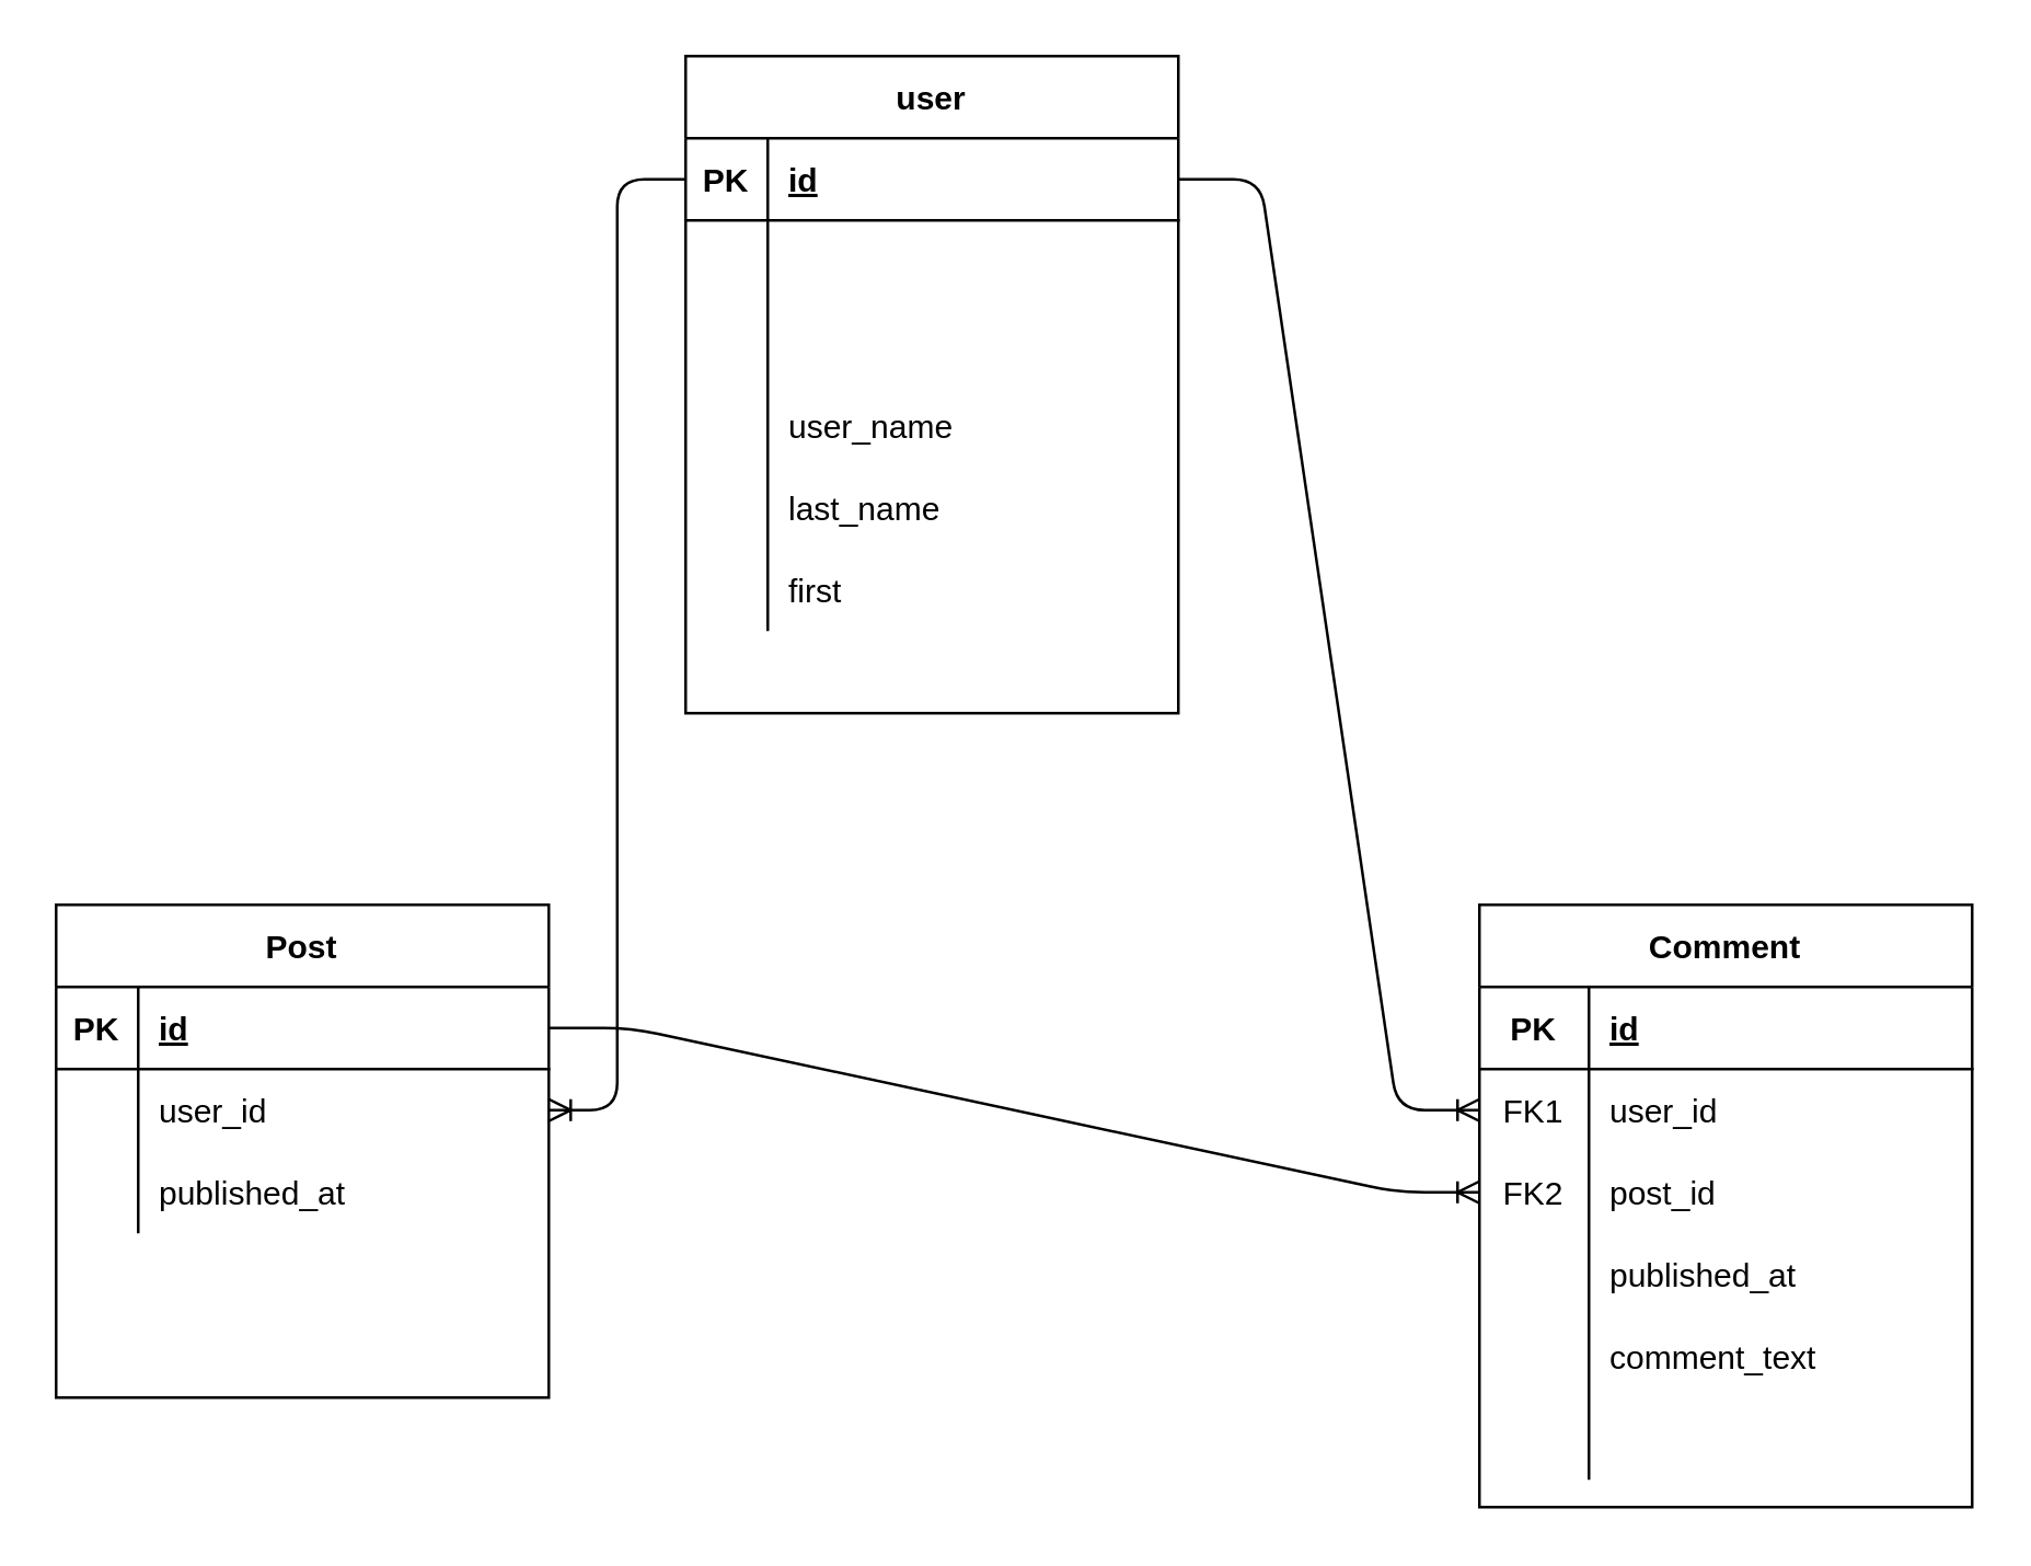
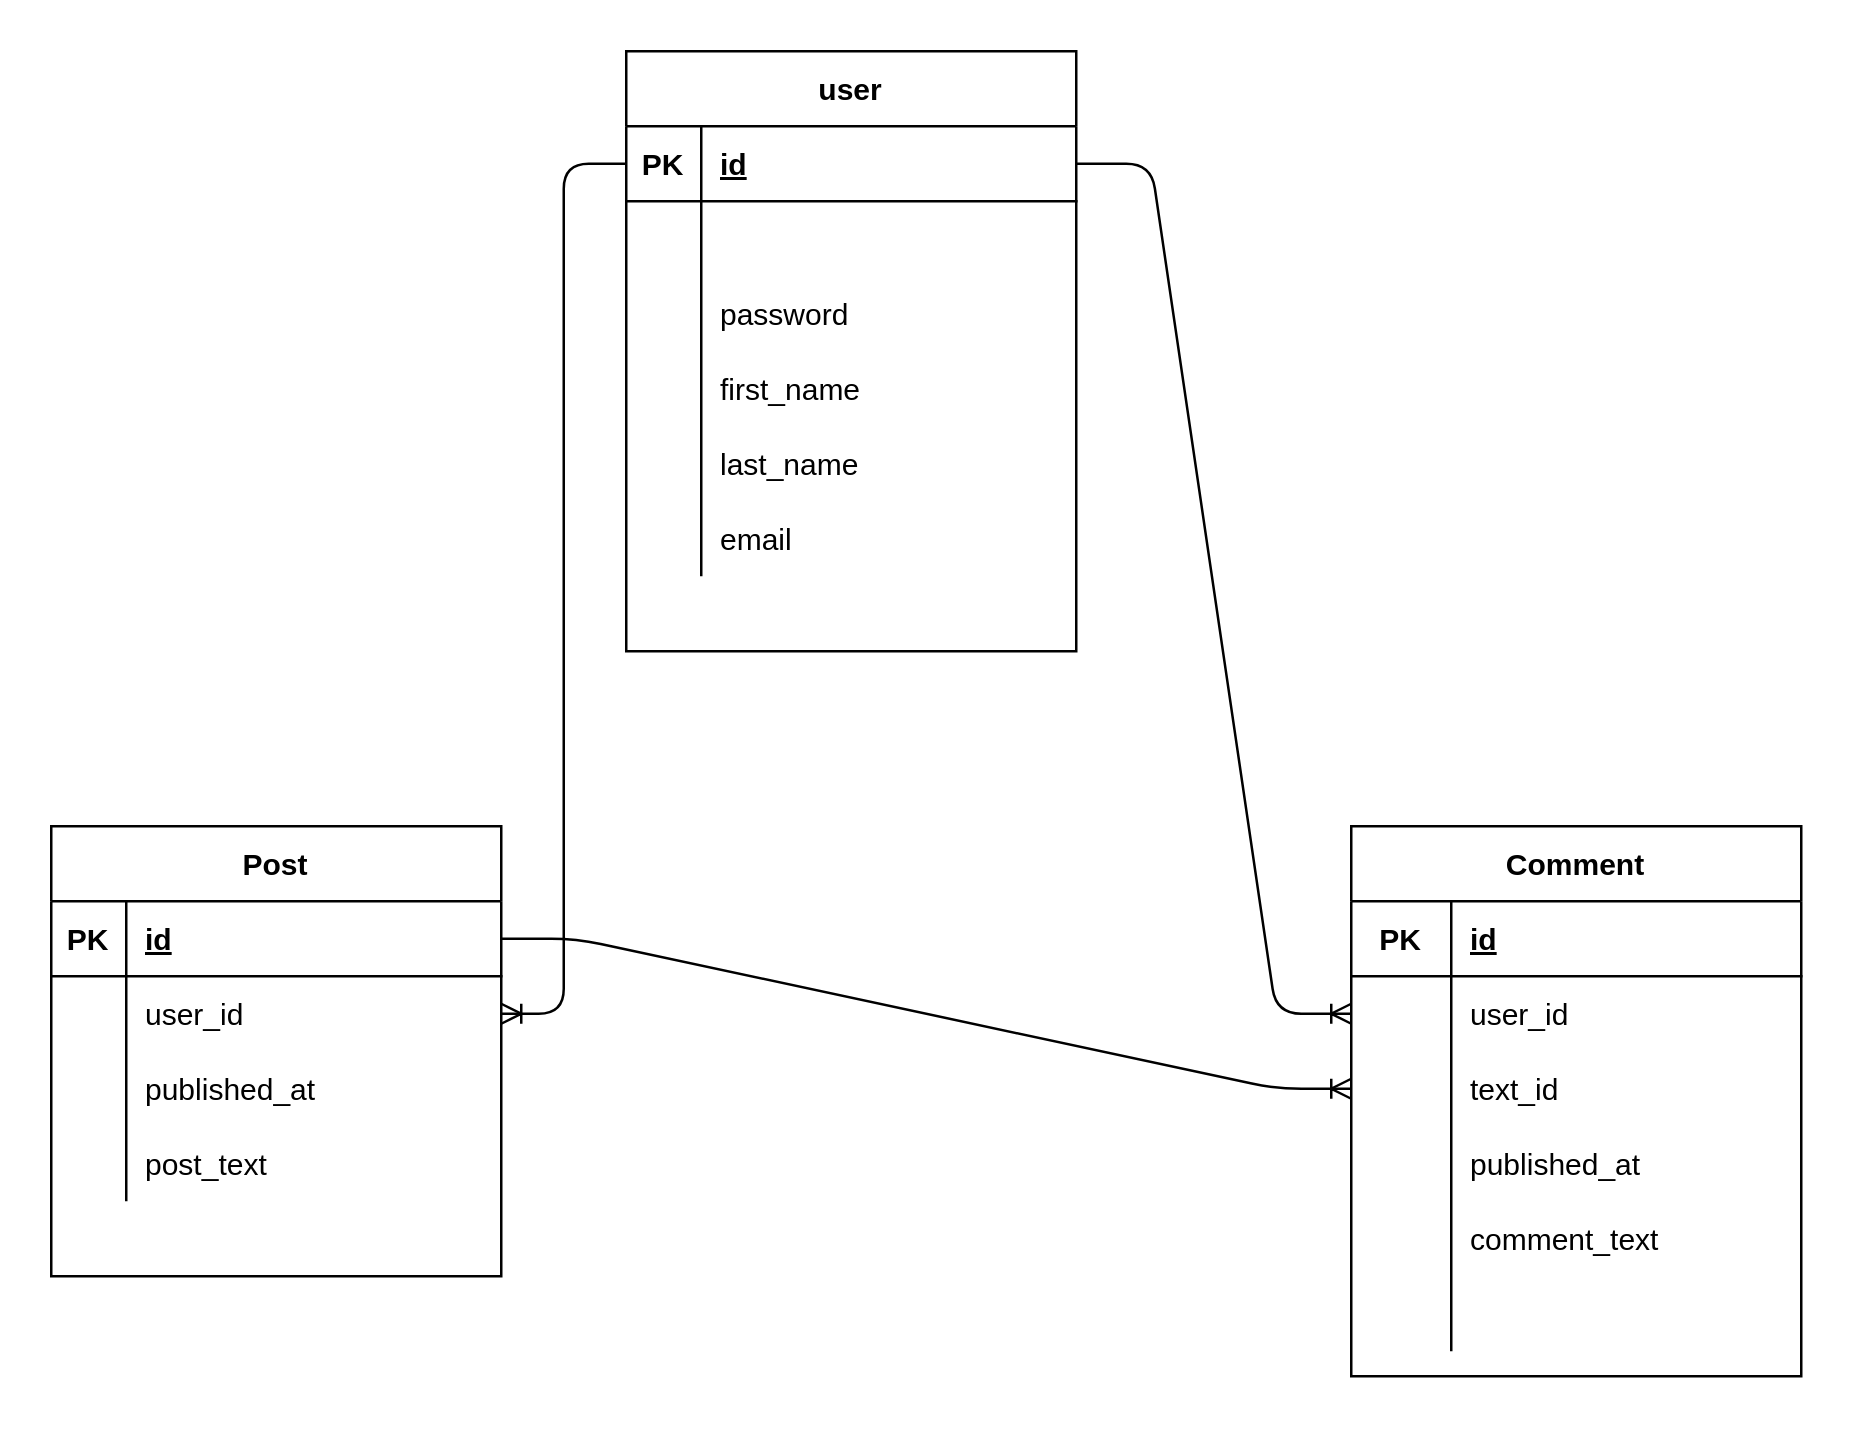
  <mxCell id="0" />
  <mxCell id="1" parent="0" />
  <mxCell id="2" value="user" style="shape=table;startSize=30;container=1;collapsible=1;childLayout=tableLayout;fixedRows=1;rowLines=0;fontStyle=1;align=center;resizeLast=1;" parent="1" vertex="1"><mxGeometry x="250" y="20" width="180" height="240" as="geometry" /></mxCell>
  <mxCell id="3" value="" style="shape=partialRectangle;collapsible=0;dropTarget=0;pointerEvents=0;fillColor=none;top=0;left=0;bottom=1;right=0;points=[[0,0.5],[1,0.5]];portConstraint=eastwest;" parent="2" vertex="1"><mxGeometry y="30" width="180" height="30" as="geometry" /></mxCell>
  <mxCell id="4" value="PK" style="shape=partialRectangle;connectable=0;fillColor=none;top=0;left=0;bottom=0;right=0;fontStyle=1;overflow=hidden;" parent="3" vertex="1"><mxGeometry width="30" height="30" as="geometry" /></mxCell>
  <mxCell id="5" value="id" style="shape=partialRectangle;connectable=0;fillColor=none;top=0;left=0;bottom=0;right=0;align=left;spacingLeft=6;fontStyle=5;overflow=hidden;" parent="3" vertex="1"><mxGeometry x="30" width="150" height="30" as="geometry" /></mxCell>
  <mxCell id="6" value="" style="shape=partialRectangle;collapsible=0;dropTarget=0;pointerEvents=0;fillColor=none;top=0;left=0;bottom=0;right=0;points=[[0,0.5],[1,0.5]];portConstraint=eastwest;" parent="2" vertex="1"><mxGeometry y="60" width="180" height="30" as="geometry" /></mxCell>
  <mxCell id="7" value="" style="shape=partialRectangle;connectable=0;fillColor=none;top=0;left=0;bottom=0;right=0;editable=1;overflow=hidden;" parent="6" vertex="1"><mxGeometry width="30" height="30" as="geometry" /></mxCell>
  <mxCell id="8" value="" style="shape=partialRectangle;collapsible=0;dropTarget=0;pointerEvents=0;fillColor=none;top=0;left=0;bottom=0;right=0;points=[[0,0.5],[1,0.5]];portConstraint=eastwest;" parent="2" vertex="1"><mxGeometry y="90" width="180" height="30" as="geometry" /></mxCell>
  <mxCell id="9" value="" style="shape=partialRectangle;connectable=0;fillColor=none;top=0;left=0;bottom=0;right=0;editable=1;overflow=hidden;" parent="8" vertex="1"><mxGeometry width="30" height="30" as="geometry" /></mxCell>
+ <mxCell id="10" value="password" style="shape=partialRectangle;connectable=0;fillColor=none;top=0;left=0;bottom=0;right=0;align=left;spacingLeft=6;overflow=hidden;" parent="8" vertex="1"><mxGeometry x="30" width="150" height="30" as="geometry" /></mxCell>
  <mxCell id="11" value="" style="shape=partialRectangle;collapsible=0;dropTarget=0;pointerEvents=0;fillColor=none;top=0;left=0;bottom=0;right=0;points=[[0,0.5],[1,0.5]];portConstraint=eastwest;" parent="2" vertex="1"><mxGeometry y="120" width="180" height="30" as="geometry" /></mxCell>
  <mxCell id="12" value="" style="shape=partialRectangle;connectable=0;fillColor=none;top=0;left=0;bottom=0;right=0;editable=1;overflow=hidden;" parent="11" vertex="1"><mxGeometry width="30" height="30" as="geometry" /></mxCell>
- <mxCell id="13" value="user_name" style="shape=partialRectangle;connectable=0;fillColor=none;top=0;left=0;bottom=0;right=0;align=left;spacingLeft=6;overflow=hidden;" parent="11" vertex="1"><mxGeometry x="30" width="150" height="30" as="geometry" /></mxCell>
+ <mxCell id="13" value="first_name" style="shape=partialRectangle;connectable=0;fillColor=none;top=0;left=0;bottom=0;right=0;align=left;spacingLeft=6;overflow=hidden;" parent="11" vertex="1"><mxGeometry x="30" width="150" height="30" as="geometry" /></mxCell>
  <mxCell id="14" value="" style="shape=partialRectangle;collapsible=0;dropTarget=0;pointerEvents=0;fillColor=none;top=0;left=0;bottom=0;right=0;points=[[0,0.5],[1,0.5]];portConstraint=eastwest;" parent="2" vertex="1"><mxGeometry y="150" width="180" height="30" as="geometry" /></mxCell>
  <mxCell id="15" value="" style="shape=partialRectangle;connectable=0;fillColor=none;top=0;left=0;bottom=0;right=0;editable=1;overflow=hidden;" parent="14" vertex="1"><mxGeometry width="30" height="30" as="geometry" /></mxCell>
  <mxCell id="16" value="last_name" style="shape=partialRectangle;connectable=0;fillColor=none;top=0;left=0;bottom=0;right=0;align=left;spacingLeft=6;overflow=hidden;" parent="14" vertex="1"><mxGeometry x="30" width="150" height="30" as="geometry" /></mxCell>
  <mxCell id="17" value="" style="shape=partialRectangle;collapsible=0;dropTarget=0;pointerEvents=0;fillColor=none;top=0;left=0;bottom=0;right=0;points=[[0,0.5],[1,0.5]];portConstraint=eastwest;" parent="2" vertex="1"><mxGeometry y="180" width="180" height="30" as="geometry" /></mxCell>
  <mxCell id="18" value="" style="shape=partialRectangle;connectable=0;fillColor=none;top=0;left=0;bottom=0;right=0;editable=1;overflow=hidden;" parent="17" vertex="1"><mxGeometry width="30" height="30" as="geometry" /></mxCell>
- <mxCell id="19" value="first" style="shape=partialRectangle;connectable=0;fillColor=none;top=0;left=0;bottom=0;right=0;align=left;spacingLeft=6;overflow=hidden;" parent="17" vertex="1"><mxGeometry x="30" width="150" height="30" as="geometry" /></mxCell>
+ <mxCell id="19" value="email" style="shape=partialRectangle;connectable=0;fillColor=none;top=0;left=0;bottom=0;right=0;align=left;spacingLeft=6;overflow=hidden;" parent="17" vertex="1"><mxGeometry x="30" width="150" height="30" as="geometry" /></mxCell>
  <mxCell id="20" value="" style="shape=partialRectangle;collapsible=0;dropTarget=0;pointerEvents=0;fillColor=none;top=0;left=0;bottom=0;right=0;points=[[0,0.5],[1,0.5]];portConstraint=eastwest;" parent="2" vertex="1"><mxGeometry y="210" width="180" height="30" as="geometry" /></mxCell>
  <mxCell id="21" value="" style="shape=partialRectangle;connectable=0;fillColor=none;top=0;left=0;bottom=0;right=0;editable=1;overflow=hidden;" parent="20" vertex="1"><mxGeometry width="30" height="30" as="geometry" /></mxCell>
  <mxCell id="22" value="Post" style="shape=table;startSize=30;container=1;collapsible=1;childLayout=tableLayout;fixedRows=1;rowLines=0;fontStyle=1;align=center;resizeLast=1;" parent="1" vertex="1"><mxGeometry x="20" y="330" width="180" height="180" as="geometry" /></mxCell>
  <mxCell id="23" value="" style="shape=partialRectangle;collapsible=0;dropTarget=0;pointerEvents=0;fillColor=none;top=0;left=0;bottom=1;right=0;points=[[0,0.5],[1,0.5]];portConstraint=eastwest;" parent="22" vertex="1"><mxGeometry y="30" width="180" height="30" as="geometry" /></mxCell>
  <mxCell id="24" value="PK" style="shape=partialRectangle;connectable=0;fillColor=none;top=0;left=0;bottom=0;right=0;fontStyle=1;overflow=hidden;" parent="23" vertex="1"><mxGeometry width="30" height="30" as="geometry" /></mxCell>
  <mxCell id="25" value="id" style="shape=partialRectangle;connectable=0;fillColor=none;top=0;left=0;bottom=0;right=0;align=left;spacingLeft=6;fontStyle=5;overflow=hidden;" parent="23" vertex="1"><mxGeometry x="30" width="150" height="30" as="geometry" /></mxCell>
  <mxCell id="26" value="" style="shape=partialRectangle;collapsible=0;dropTarget=0;pointerEvents=0;fillColor=none;top=0;left=0;bottom=0;right=0;points=[[0,0.5],[1,0.5]];portConstraint=eastwest;" parent="22" vertex="1"><mxGeometry y="60" width="180" height="30" as="geometry" /></mxCell>
  <mxCell id="27" value="user_id" style="shape=partialRectangle;connectable=0;fillColor=none;top=0;left=0;bottom=0;right=0;align=left;spacingLeft=6;fontStyle=0;overflow=hidden;" parent="26" vertex="1"><mxGeometry x="30" width="150" height="30" as="geometry" /></mxCell>
  <mxCell id="28" value="" style="shape=partialRectangle;collapsible=0;dropTarget=0;pointerEvents=0;fillColor=none;top=0;left=0;bottom=0;right=0;points=[[0,0.5],[1,0.5]];portConstraint=eastwest;" parent="22" vertex="1"><mxGeometry y="90" width="180" height="30" as="geometry" /></mxCell>
  <mxCell id="29" value="" style="shape=partialRectangle;connectable=0;fillColor=none;top=0;left=0;bottom=0;right=0;editable=1;overflow=hidden;" parent="28" vertex="1"><mxGeometry width="30" height="30" as="geometry" /></mxCell>
  <mxCell id="30" value="published_at" style="shape=partialRectangle;connectable=0;fillColor=none;top=0;left=0;bottom=0;right=0;align=left;spacingLeft=6;overflow=hidden;" parent="28" vertex="1"><mxGeometry x="30" width="150" height="30" as="geometry" /></mxCell>
  <mxCell id="31" value="" style="shape=partialRectangle;collapsible=0;dropTarget=0;pointerEvents=0;fillColor=none;top=0;left=0;bottom=0;right=0;points=[[0,0.5],[1,0.5]];portConstraint=eastwest;" parent="22" vertex="1"><mxGeometry y="120" width="180" height="30" as="geometry" /></mxCell>
  <mxCell id="32" value="" style="shape=partialRectangle;connectable=0;fillColor=none;top=0;left=0;bottom=0;right=0;editable=1;overflow=hidden;" parent="31" vertex="1"><mxGeometry width="30" height="30" as="geometry" /></mxCell>
+ <mxCell id="33" value="post_text" style="shape=partialRectangle;connectable=0;fillColor=none;top=0;left=0;bottom=0;right=0;align=left;spacingLeft=6;overflow=hidden;" parent="31" vertex="1"><mxGeometry x="30" width="150" height="30" as="geometry" /></mxCell>
  <mxCell id="34" value="Comment" style="shape=table;startSize=30;container=1;collapsible=1;childLayout=tableLayout;fixedRows=1;rowLines=0;fontStyle=1;align=center;resizeLast=1;" parent="1" vertex="1"><mxGeometry x="540" y="330" width="180" height="220" as="geometry" /></mxCell>
  <mxCell id="35" value="" style="shape=partialRectangle;collapsible=0;dropTarget=0;pointerEvents=0;fillColor=none;top=0;left=0;bottom=1;right=0;points=[[0,0.5],[1,0.5]];portConstraint=eastwest;" parent="34" vertex="1"><mxGeometry y="30" width="180" height="30" as="geometry" /></mxCell>
  <mxCell id="36" value="PK" style="shape=partialRectangle;connectable=0;fillColor=none;top=0;left=0;bottom=0;right=0;fontStyle=1;overflow=hidden;" parent="35" vertex="1"><mxGeometry width="40" height="30" as="geometry" /></mxCell>
  <mxCell id="37" value="id" style="shape=partialRectangle;connectable=0;fillColor=none;top=0;left=0;bottom=0;right=0;align=left;spacingLeft=6;fontStyle=5;overflow=hidden;" parent="35" vertex="1"><mxGeometry x="40" width="140" height="30" as="geometry" /></mxCell>
  <mxCell id="38" value="" style="shape=partialRectangle;collapsible=0;dropTarget=0;pointerEvents=0;fillColor=none;top=0;left=0;bottom=0;right=0;points=[[0,0.5],[1,0.5]];portConstraint=eastwest;" parent="34" vertex="1"><mxGeometry y="60" width="180" height="30" as="geometry" /></mxCell>
- <mxCell id="39" value="FK1" style="shape=partialRectangle;connectable=0;fillColor=none;top=0;left=0;bottom=0;right=0;fontStyle=0;overflow=hidden;" parent="38" vertex="1"><mxGeometry width="40" height="30" as="geometry" /></mxCell>
  <mxCell id="40" value="user_id" style="shape=partialRectangle;connectable=0;fillColor=none;top=0;left=0;bottom=0;right=0;align=left;spacingLeft=6;fontStyle=0;overflow=hidden;" parent="38" vertex="1"><mxGeometry x="40" width="140" height="30" as="geometry" /></mxCell>
  <mxCell id="41" value="" style="shape=partialRectangle;collapsible=0;dropTarget=0;pointerEvents=0;fillColor=none;top=0;left=0;bottom=0;right=0;points=[[0,0.5],[1,0.5]];portConstraint=eastwest;" parent="34" vertex="1"><mxGeometry y="90" width="180" height="30" as="geometry" /></mxCell>
- <mxCell id="42" value="FK2" style="shape=partialRectangle;connectable=0;fillColor=none;top=0;left=0;bottom=0;right=0;fontStyle=0;overflow=hidden;" parent="41" vertex="1"><mxGeometry width="40" height="30" as="geometry" /></mxCell>
- <mxCell id="43" value="post_id" style="shape=partialRectangle;connectable=0;fillColor=none;top=0;left=0;bottom=0;right=0;align=left;spacingLeft=6;fontStyle=0;overflow=hidden;" parent="41" vertex="1"><mxGeometry x="40" width="140" height="30" as="geometry" /></mxCell>
+ <mxCell id="43" value="text_id" style="shape=partialRectangle;connectable=0;fillColor=none;top=0;left=0;bottom=0;right=0;align=left;spacingLeft=6;fontStyle=0;overflow=hidden;" parent="41" vertex="1"><mxGeometry x="40" width="140" height="30" as="geometry" /></mxCell>
  <mxCell id="44" value="" style="shape=partialRectangle;collapsible=0;dropTarget=0;pointerEvents=0;fillColor=none;top=0;left=0;bottom=0;right=0;points=[[0,0.5],[1,0.5]];portConstraint=eastwest;" parent="34" vertex="1"><mxGeometry y="120" width="180" height="30" as="geometry" /></mxCell>
  <mxCell id="45" value="" style="shape=partialRectangle;connectable=0;fillColor=none;top=0;left=0;bottom=0;right=0;editable=1;overflow=hidden;" parent="44" vertex="1"><mxGeometry width="40" height="30" as="geometry" /></mxCell>
  <mxCell id="46" value="published_at" style="shape=partialRectangle;connectable=0;fillColor=none;top=0;left=0;bottom=0;right=0;align=left;spacingLeft=6;overflow=hidden;" parent="44" vertex="1"><mxGeometry x="40" width="140" height="30" as="geometry" /></mxCell>
  <mxCell id="47" value="" style="shape=partialRectangle;collapsible=0;dropTarget=0;pointerEvents=0;fillColor=none;top=0;left=0;bottom=0;right=0;points=[[0,0.5],[1,0.5]];portConstraint=eastwest;" parent="34" vertex="1"><mxGeometry y="150" width="180" height="30" as="geometry" /></mxCell>
  <mxCell id="48" value="" style="shape=partialRectangle;connectable=0;fillColor=none;top=0;left=0;bottom=0;right=0;editable=1;overflow=hidden;" parent="47" vertex="1"><mxGeometry width="40" height="30" as="geometry" /></mxCell>
  <mxCell id="49" value="comment_text" style="shape=partialRectangle;connectable=0;fillColor=none;top=0;left=0;bottom=0;right=0;align=left;spacingLeft=6;overflow=hidden;" parent="47" vertex="1"><mxGeometry x="40" width="140" height="30" as="geometry" /></mxCell>
  <mxCell id="50" value="" style="shape=partialRectangle;collapsible=0;dropTarget=0;pointerEvents=0;fillColor=none;top=0;left=0;bottom=0;right=0;points=[[0,0.5],[1,0.5]];portConstraint=eastwest;" parent="34" vertex="1"><mxGeometry y="180" width="180" height="30" as="geometry" /></mxCell>
  <mxCell id="51" value="" style="shape=partialRectangle;connectable=0;fillColor=none;top=0;left=0;bottom=0;right=0;editable=1;overflow=hidden;" parent="50" vertex="1"><mxGeometry width="40" height="30" as="geometry" /></mxCell>
  <mxCell id="52" value="" style="shape=partialRectangle;connectable=0;fillColor=none;top=0;left=0;bottom=0;right=0;align=left;spacingLeft=6;overflow=hidden;" parent="50" vertex="1"><mxGeometry x="40" width="140" height="30" as="geometry" /></mxCell>
  <mxCell id="53" value="" style="edgeStyle=entityRelationEdgeStyle;fontSize=12;html=1;endArrow=ERoneToMany;exitX=1;exitY=0.5;exitDx=0;exitDy=0;entryX=0;entryY=0.5;entryDx=0;entryDy=0;" parent="1" source="3" target="38" edge="1"><mxGeometry width="100" height="100" relative="1" as="geometry"><mxPoint x="430" y="220" as="sourcePoint" /><mxPoint x="530" y="120" as="targetPoint" /></mxGeometry></mxCell>
  <mxCell id="54" value="" style="edgeStyle=orthogonalEdgeStyle;fontSize=12;html=1;endArrow=ERoneToMany;exitX=0;exitY=0.5;exitDx=0;exitDy=0;entryX=1;entryY=0.5;entryDx=0;entryDy=0;" parent="1" source="3" target="26" edge="1"><mxGeometry width="100" height="100" relative="1" as="geometry"><mxPoint x="210" y="20" as="sourcePoint" /><mxPoint x="10" y="410" as="targetPoint" /></mxGeometry></mxCell>
  <mxCell id="55" value="" style="edgeStyle=entityRelationEdgeStyle;fontSize=12;html=1;endArrow=ERoneToMany;exitX=1;exitY=0.5;exitDx=0;exitDy=0;entryX=0;entryY=0.5;entryDx=0;entryDy=0;" parent="1" source="23" target="41" edge="1"><mxGeometry width="100" height="100" relative="1" as="geometry"><mxPoint x="200" y="470" as="sourcePoint" /><mxPoint x="300" y="370" as="targetPoint" /></mxGeometry></mxCell>
